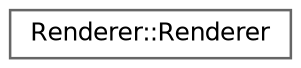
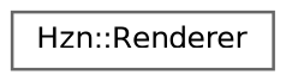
  digraph {
    rankdir=LR
-   n1 [color=grey40 fillcolor=white fontname=Helvetica fontsize=10 height=0.2 label="Renderer::Renderer" shape=box style=filled width=0.4]
+   n1 [color=grey40 fillcolor=white fontname=Helvetica fontsize=10 height=0.2 label="Hzn::Renderer" shape=box style=filled width=0.4]
  }
